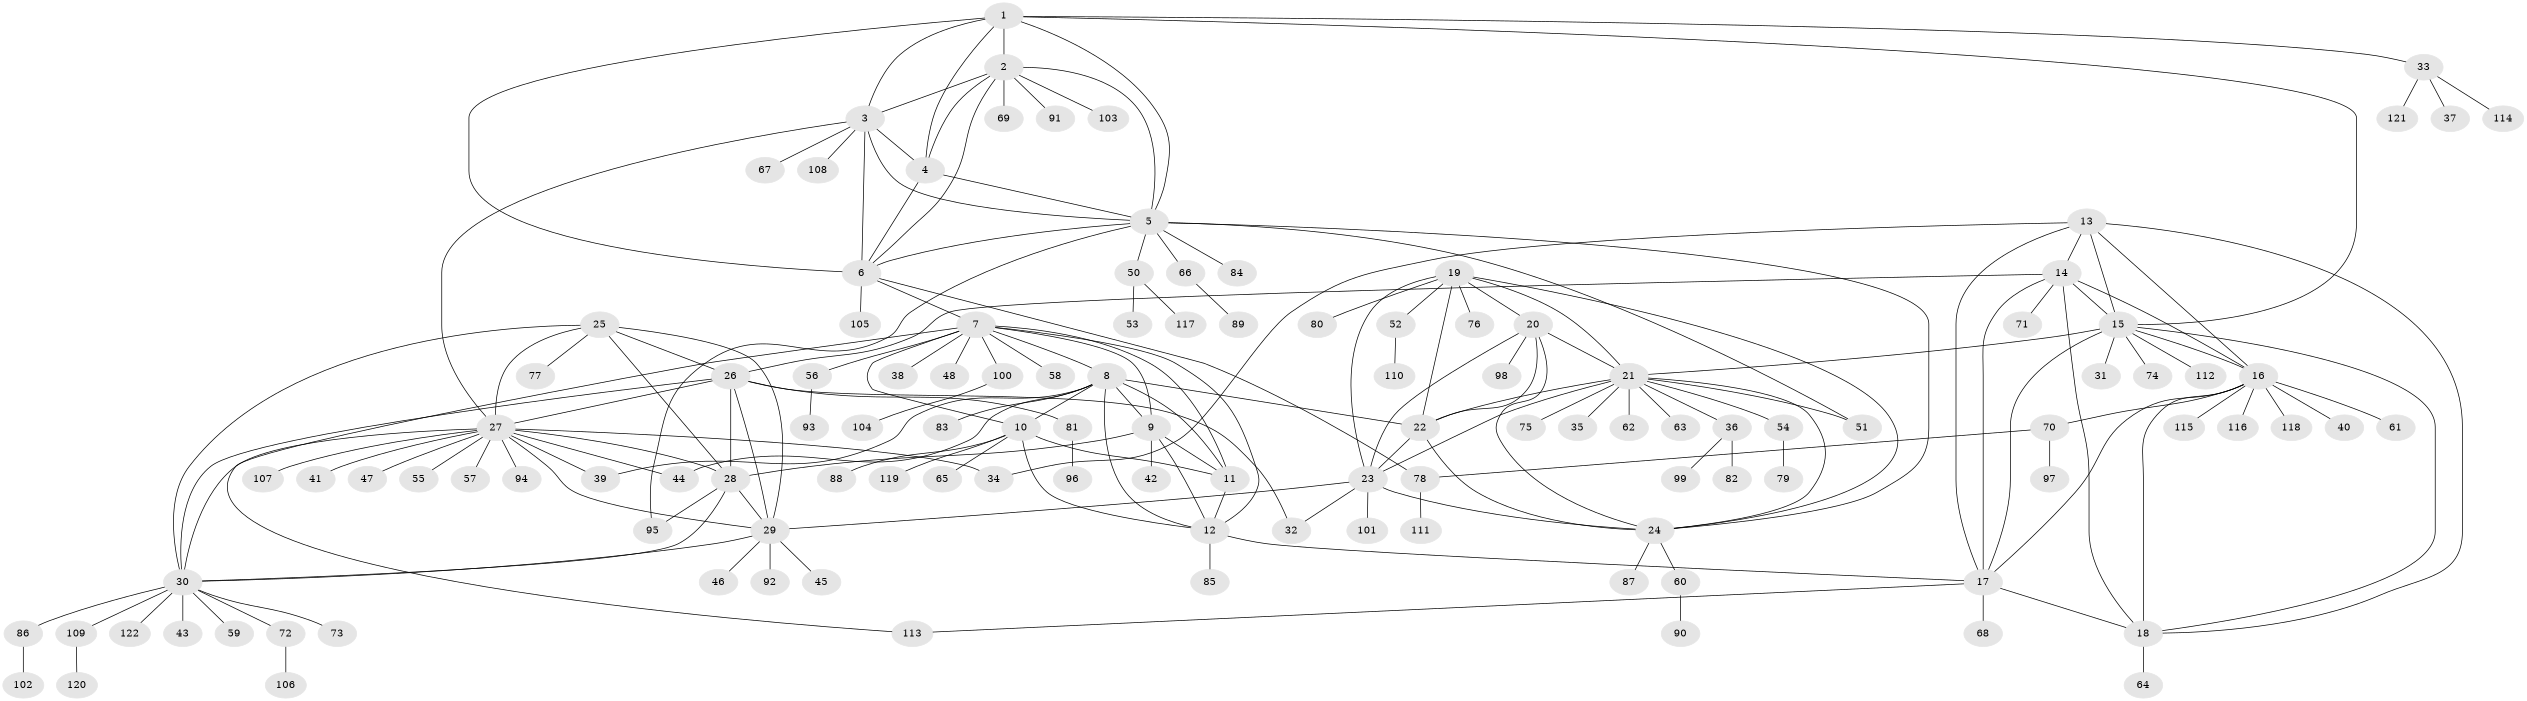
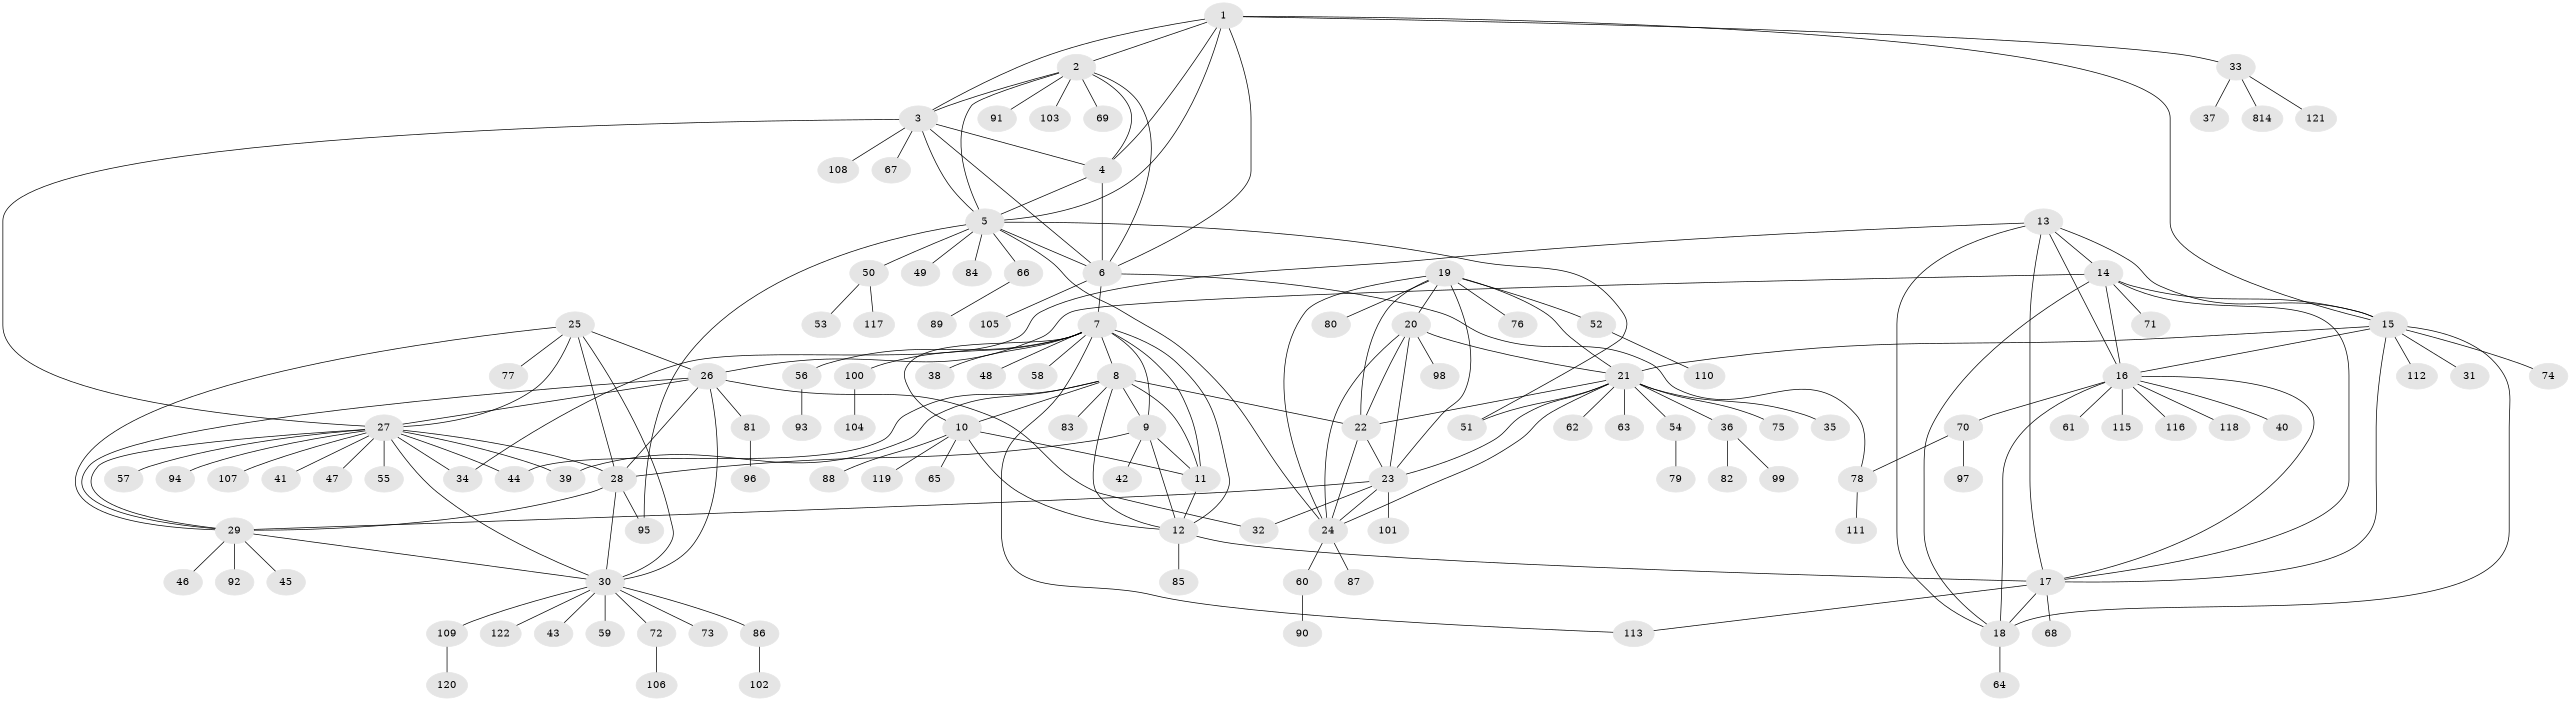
  graph {
    node [color=gray90 style=filled]
    1
    2
    3
    4
    5
    6
    15
    33
    69
    91
    103
    27
    67
    108
    24
+   49
    50
    51
    66
    84
    95
    7
    78
    105
    17
    16
    18
    21
    31
    74
    112
    37
-   114
+   114 [label=814]
    121
    39
    44
    28
    34
    29
    30
    41
    47
    55
    57
    94
    107
    60
    87
    53
    117
    89
    8
    9
    10
    11
    12
    38
    48
    56
    58
    100
    113
    111
    22
    83
    42
    65
    88
    119
    85
    93
    104
    23
    68
    13
    14
    26
    71
    40
    61
    70
    115
    116
    118
    64
    32
    81
    35
    36
    54
    62
    63
    75
    97
    19
    20
    52
    76
    80
    98
    101
    110
    82
    99
    79
    45
    46
    92
    90
    25
    77
    43
    59
    72
    73
    86
    109
    122
    96
    106
    102
    120
    1 -- 2
    1 -- 3
    1 -- 4
    1 -- 5
    1 -- 6
    1 -- 15
    1 -- 33
    2 -- 3
    2 -- 4
    2 -- 5
    2 -- 6
    2 -- 69
    2 -- 91
    2 -- 103
    3 -- 4
    3 -- 5
    3 -- 6
    3 -- 27
    3 -- 67
    3 -- 108
    4 -- 5
    4 -- 6
    5 -- 6
    5 -- 24
+   5 -- 49
    5 -- 50
    5 -- 51
    5 -- 66
    5 -- 84
    5 -- 95
    6 -- 7
    6 -- 78
    6 -- 105
    15 -- 17
    15 -- 16
    15 -- 18
    15 -- 21
    15 -- 31
    15 -- 74
    15 -- 112
    33 -- 37
    33 -- 114
    33 -- 121
    27 -- 39
    27 -- 44
    27 -- 28
    27 -- 34
    27 -- 29
    27 -- 30
    27 -- 41
    27 -- 47
    27 -- 55
    27 -- 57
    27 -- 94
    27 -- 107
    24 -- 60
    24 -- 87
    50 -- 53
    50 -- 117
    66 -- 89
    7 -- 8
    7 -- 9
    7 -- 10
    7 -- 11
    7 -- 12
    7 -- 38
    7 -- 48
    7 -- 56
    7 -- 58
    7 -- 100
    7 -- 113
    78 -- 111
    17 -- 18
    17 -- 113
    17 -- 68
    16 -- 17
    16 -- 18
    16 -- 40
    16 -- 61
    16 -- 70
    16 -- 115
    16 -- 116
    16 -- 118
    18 -- 64
    21 -- 24
    21 -- 51
    21 -- 22
    21 -- 23
    21 -- 35
    21 -- 36
    21 -- 54
    21 -- 62
    21 -- 63
    21 -- 75
    28 -- 95
    28 -- 29
    28 -- 30
    29 -- 30
    29 -- 45
    29 -- 46
    29 -- 92
    30 -- 43
    30 -- 59
    30 -- 72
    30 -- 73
    30 -- 86
    30 -- 109
    30 -- 122
    60 -- 90
    8 -- 39
    8 -- 44
    8 -- 9
    8 -- 10
    8 -- 11
    8 -- 12
    8 -- 22
    8 -- 83
    9 -- 28
    9 -- 11
    9 -- 12
    9 -- 42
    10 -- 11
    10 -- 12
    10 -- 65
    10 -- 88
    10 -- 119
    11 -- 12
    12 -- 17
    12 -- 85
    56 -- 93
    100 -- 104
    22 -- 24
    22 -- 23
    23 -- 24
    23 -- 29
    23 -- 32
    23 -- 101
    13 -- 15
    13 -- 17
    13 -- 16
    13 -- 18
    13 -- 34
    13 -- 14
    14 -- 15
    14 -- 17
    14 -- 16
    14 -- 18
    14 -- 26
    14 -- 71
    26 -- 27
    26 -- 28
    26 -- 29
    26 -- 30
    26 -- 32
    26 -- 81
    70 -- 78
    70 -- 97
    81 -- 96
    36 -- 82
    36 -- 99
    54 -- 79
    19 -- 24
    19 -- 21
    19 -- 22
    19 -- 23
    19 -- 20
    19 -- 52
    19 -- 76
    19 -- 80
    20 -- 24
    20 -- 21
    20 -- 22
    20 -- 23
    20 -- 98
    52 -- 110
    25 -- 27
    25 -- 28
    25 -- 29
    25 -- 30
    25 -- 26
    25 -- 77
    72 -- 106
    86 -- 102
    109 -- 120
  }
